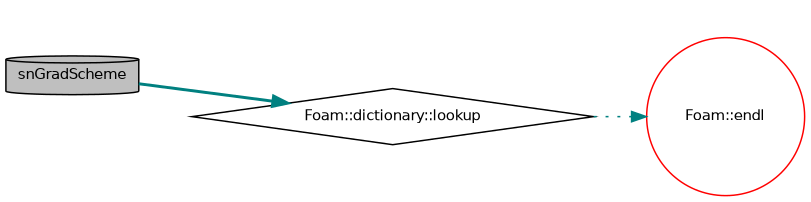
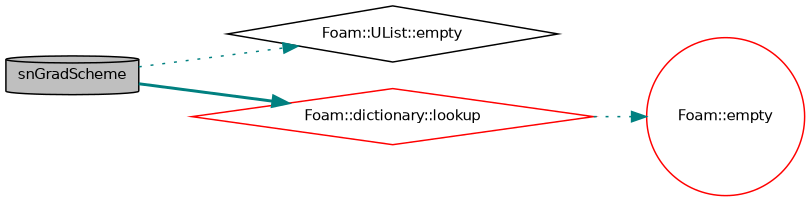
  digraph {
    rankdir=LR
    node [color=black fontname=Helvetica fontsize=10 shape=diamond]
    edge [color=teal fontname=Helvetica fontsize=10 labelfontname=Helvetica labelfontsize=10 style=dotted]
    n1 [fillcolor=grey75 fontcolor=black height=0.2 label=snGradScheme shape=cylinder style=filled width=0.4]
-   n3 [height=0.2 label="Foam::dictionary::lookup" width=0.4]
-   n4 [color=red height=0.2 label="Foam::endl" shape=circle width=0.4]
+   n2 [height=0.2 label="Foam::UList::empty" width=0.4]
+   n3 [color=red height=0.2 label="Foam::dictionary::lookup" width=0.4]
+   n4 [color=red height=0.2 label="Foam::empty" shape=circle width=0.4]
+   n1 -> n2
    n1 -> n3 [style=bold]
    n3 -> n4
  }
